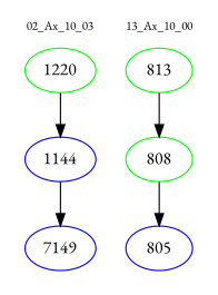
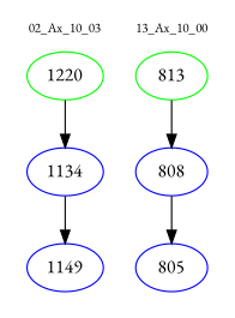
  digraph {
    fontname="EB Garamond"
    node [color=blue fontname="EB Garamond"]
    edge [color=black fontname="EB Garamond"]
    n1 [color=green label=1220]
-   n2 [label=1144]
-   n3 [label=7149]
+   n2 [label=1134]
+   n3 [label=1149]
    n4 [color=green label=813]
-   n5 [color=green label=808]
+   n5 [label=808]
    n6 [label=805]
    subgraph cluster_1 {
      color=white
      fontsize=10
      label="02_Ax_10_03"
      n1
      n2
      n3
    }
    subgraph cluster_2 {
      color=white
      fontsize=10
      label="13_Ax_10_00"
      n4
      n5
      n6
    }
    n1 -> n2
    n2 -> n3
    n4 -> n5
    n5 -> n6
  }
